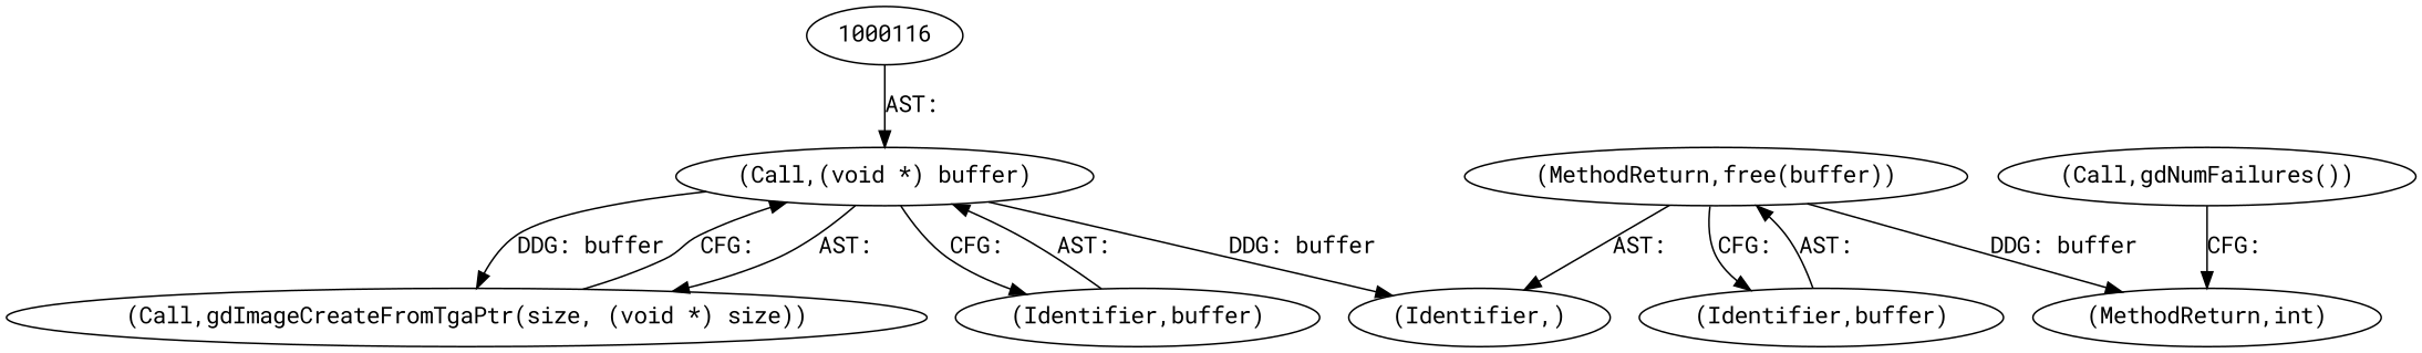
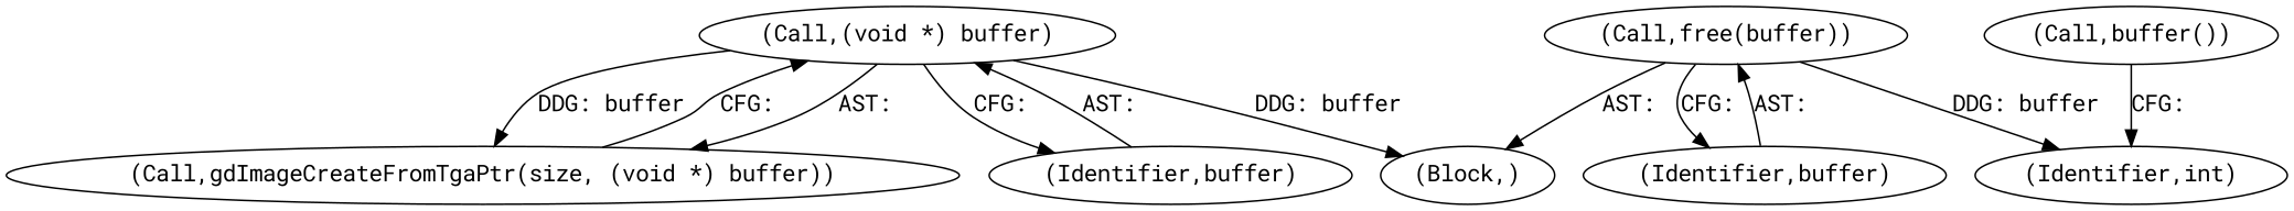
  digraph {
    fontname="Roboto Mono"
    node [fontname="Roboto Mono"]
    edge [fontname="Roboto Mono"]
-   n1 [label="(MethodReturn,free(buffer))"]
-   n2 [label="(Identifier,)"]
-   n3 [label="(MethodReturn,int)"]
+   n1 [label="(Call,free(buffer))"]
+   n2 [label="(Block,)"]
+   n3 [label="(Identifier,int)"]
    n4 [label="(Identifier,buffer)"]
    n5 [label="(Call,(void *) buffer)"]
    n6 [label="(Identifier,buffer)"]
-   n7 [label="(Call,gdImageCreateFromTgaPtr(size, (void *) size))"]
-   n8 [label="(Call,gdNumFailures())"]
-   1000116
+   n7 [label="(Call,gdImageCreateFromTgaPtr(size, (void *) buffer))"]
+   n8 [label="(Call,buffer())"]
    n1 -> n2 [label="AST: "]
    n1 -> n3 [label="DDG: buffer"]
    n1 -> n4 [label="CFG: "]
    n4 -> n1 [label="AST: "]
    n5 -> n2 [label="DDG: buffer"]
    n5 -> n6 [label="CFG: "]
    n5 -> n7 [label="AST: "]
    n5 -> n7 [label="DDG: buffer"]
    n6 -> n5 [label="AST: "]
    n7 -> n5 [label="CFG: "]
    n8 -> n3 [label="CFG: "]
-   1000116 -> n5 [label="AST: "]
  }
